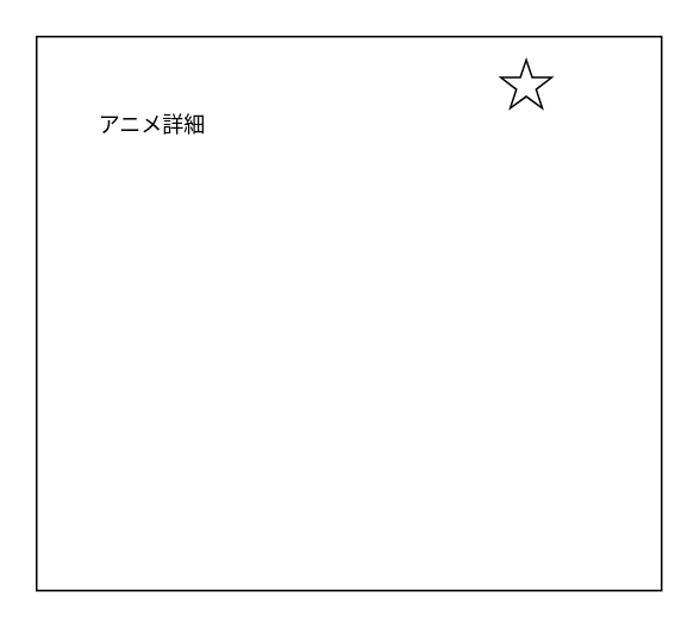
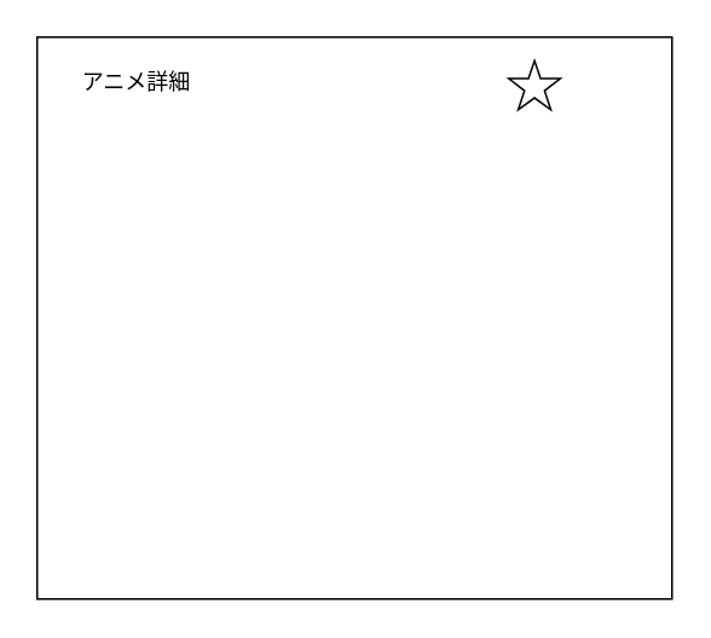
  <mxCell id="0" />
  <mxCell id="1" parent="0" />
  <mxCell id="2" value="" style="rounded=0;whiteSpace=wrap;html=1;" vertex="1" parent="1"><mxGeometry x="20" y="20" width="350" height="310" as="geometry" /></mxCell>
- <mxCell id="3" value="アニメ詳細" style="text;html=1;align=center;verticalAlign=middle;whiteSpace=wrap;rounded=0;" vertex="1" parent="1"><mxGeometry x="40" y="55" width="90" height="30" as="geometry" /></mxCell>
+ <mxCell id="3" value="アニメ詳細" style="text;html=1;align=center;verticalAlign=middle;whiteSpace=wrap;rounded=0;" vertex="1" parent="1"><mxGeometry x="30" y="30" width="90" height="30" as="geometry" /></mxCell>
  <mxCell id="4" value="" style="verticalLabelPosition=bottom;verticalAlign=top;html=1;shape=mxgraph.basic.star" vertex="1" parent="1"><mxGeometry x="280" y="33" width="28.42" height="27" as="geometry" /></mxCell>
